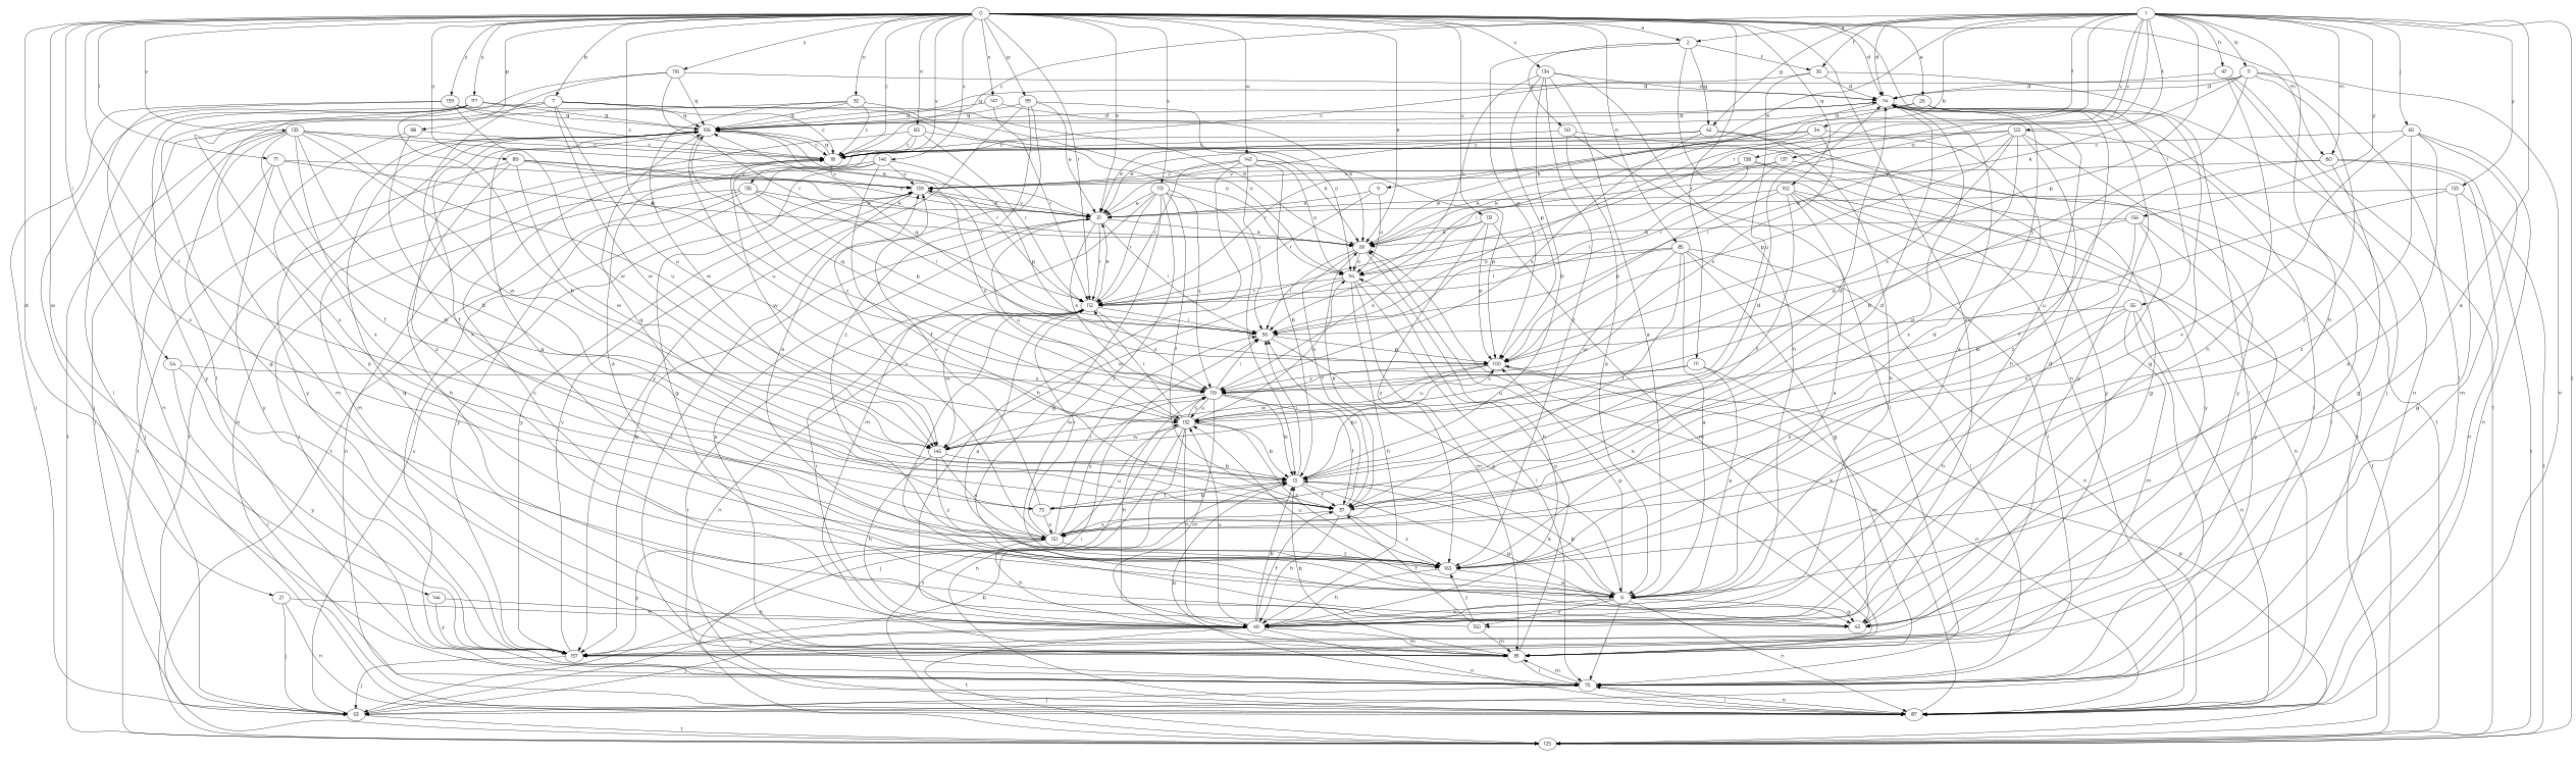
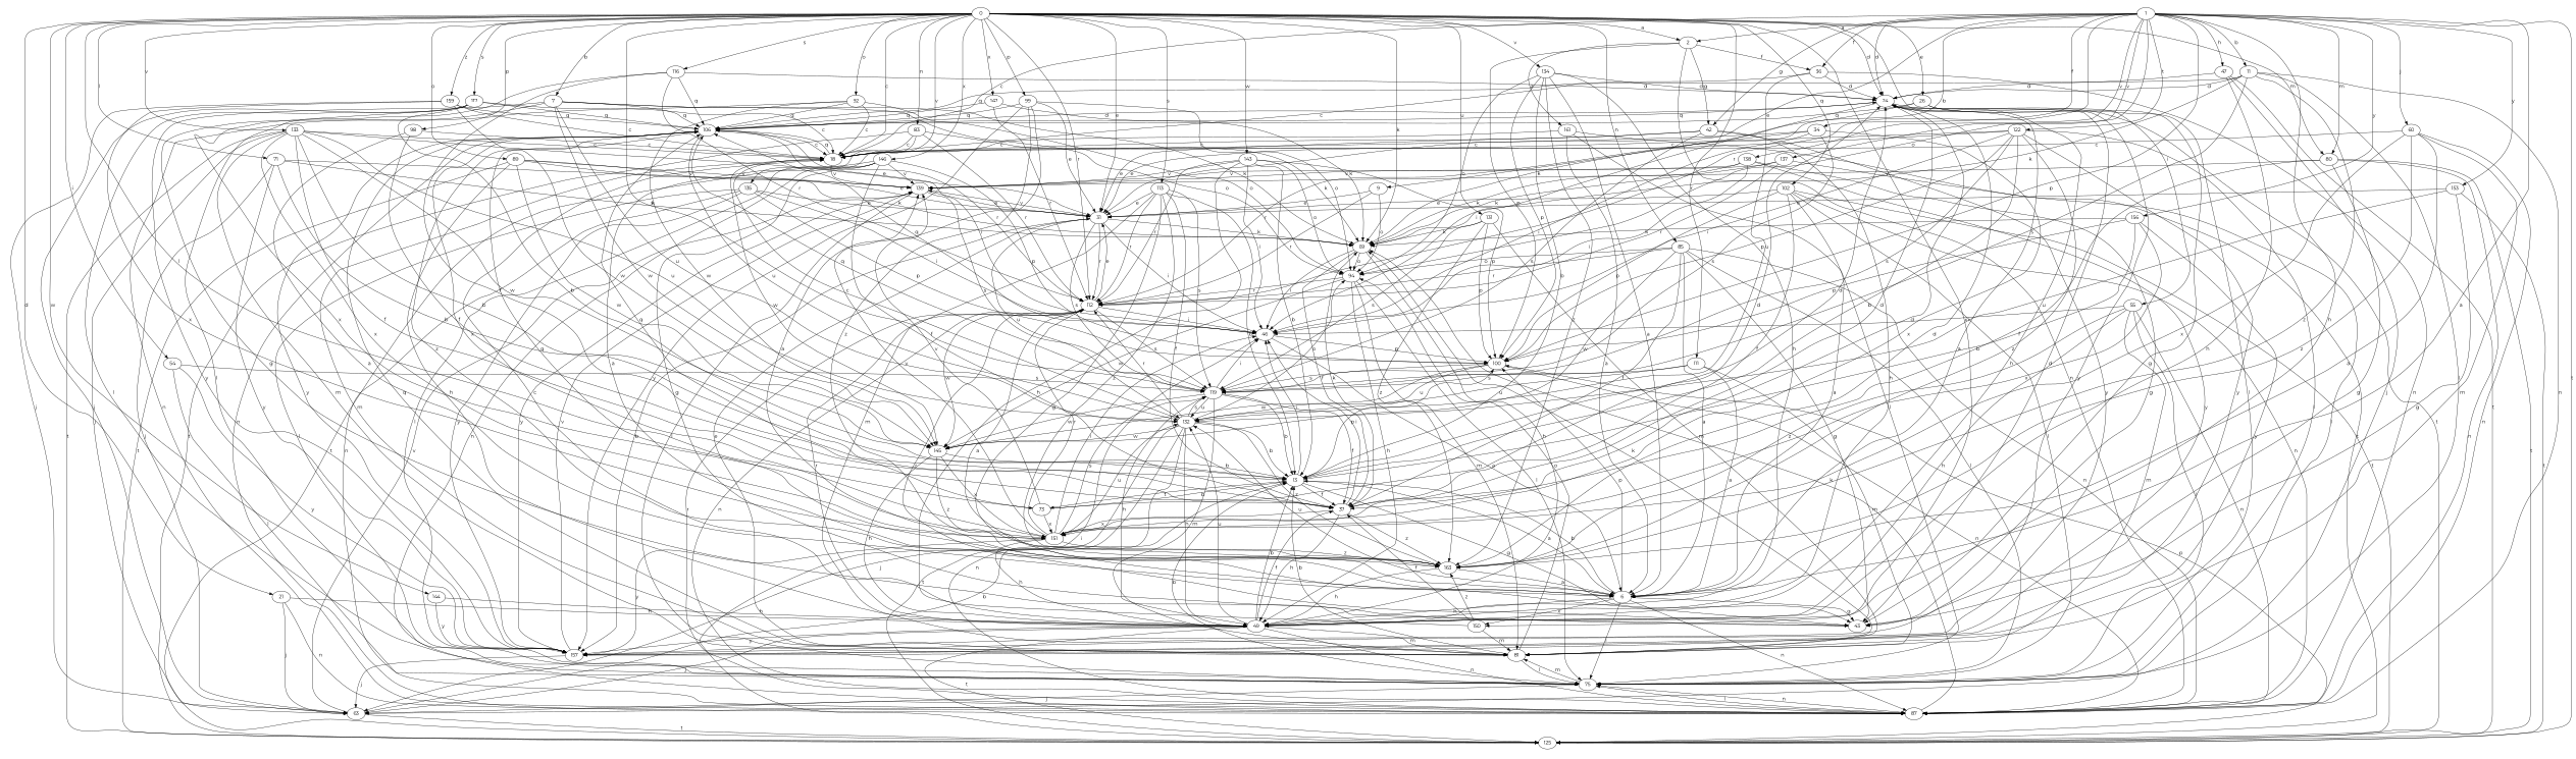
  strict digraph {
    fontname=Montserrat
    node [fontname=Montserrat]
    edge [fontname=Montserrat]
    0
    2
    7
    18
    21
    24
    26
    31
    54
    55
    69
    71
    73
    80
    83
    85
    89
    92
    98
    99
    102
    111
    112
    113
    116
    117
    119
    131
    133
    134
    135
    143
    144
    146
    147
    150
    159
    36
    42
    100
    87
    161
    94
    43
    132
    106
    145
    157
    81
    139
    49
    63
    6
    125
-   56
+   56 [label=46]
    75
    163
    37
    13
    151
    1
    9
    11
    34
    47
    60
    122
    137
    138
    153
    156
    0 -> 2 [label=a]
    0 -> 7 [label=b]
    0 -> 18 [label=c]
    0 -> 21 [label=d]
    0 -> 24 [label=d]
    0 -> 26 [label=e]
    0 -> 31 [label=e]
    0 -> 54 [label=i]
    0 -> 55 [label=i]
    0 -> 69 [label=k]
    0 -> 71 [label=l]
    0 -> 73 [label=l]
    0 -> 80 [label=m]
    0 -> 83 [label=n]
    0 -> 85 [label=n]
    0 -> 89 [label=o]
    0 -> 92 [label=o]
    0 -> 98 [label=p]
    0 -> 99 [label=p]
    0 -> 102 [label=q]
    0 -> 111 [label=r]
    0 -> 112 [label=r]
    0 -> 113 [label=s]
    0 -> 116 [label=s]
    0 -> 117 [label=s]
    0 -> 119 [label=s]
    0 -> 131 [label=u]
    0 -> 133 [label=v]
    0 -> 134 [label=v]
    0 -> 135 [label=v]
    0 -> 143 [label=w]
    0 -> 144 [label=w]
    0 -> 146 [label=x]
    0 -> 147 [label=x]
    0 -> 150 [label=x]
    0 -> 159 [label=z]
    2 -> 36 [label=f]
    2 -> 42 [label=g]
    2 -> 100 [label=p]
    2 -> 87 [label=n]
    2 -> 161 [label=z]
    7 -> 69 [label=k]
    7 -> 94 [label=o]
    7 -> 43 [label=g]
    7 -> 132 [label=u]
    7 -> 106 [label=q]
    7 -> 145 [label=w]
    7 -> 157 [label=y]
    18 -> 106 [label=q]
    18 -> 145 [label=w]
    18 -> 81 [label=m]
    18 -> 139 [label=v]
    21 -> 87 [label=n]
    21 -> 49 [label=h]
    21 -> 63 [label=j]
    24 -> 106 [label=q]
    24 -> 157 [label=y]
    24 -> 49 [label=h]
    24 -> 6 [label=a]
    24 -> 125 [label=t]
    24 -> 56 [label=i]
    26 -> 69 [label=k]
    26 -> 43 [label=g]
    26 -> 106 [label=q]
    26 -> 75 [label=l]
    31 -> 69 [label=k]
    31 -> 112 [label=r]
    31 -> 119 [label=s]
    31 -> 132 [label=u]
    31 -> 157 [label=b]
    31 -> 139 [label=v]
    31 -> 56 [label=i]
    54 -> 119 [label=s]
    54 -> 157 [label=y]
    54 -> 75 [label=l]
    55 -> 87 [label=n]
    55 -> 81 [label=m]
    55 -> 49 [label=h]
    55 -> 56 [label=i]
    55 -> 75 [label=l]
    55 -> 163 [label=z]
    69 -> 94 [label=o]
    69 -> 49 [label=h]
    69 -> 56 [label=i]
    69 -> 37 [label=f]
    71 -> 69 [label=k]
    71 -> 157 [label=y]
    71 -> 139 [label=v]
    71 -> 63 [label=j]
    71 -> 13 [label=b]
    73 -> 24 [label=d]
    73 -> 106 [label=q]
    73 -> 139 [label=v]
    73 -> 13 [label=b]
    73 -> 151 [label=x]
    80 -> 87 [label=n]
    80 -> 43 [label=g]
    80 -> 139 [label=v]
    80 -> 125 [label=t]
    80 -> 37 [label=f]
    83 -> 18 [label=c]
    83 -> 69 [label=k]
    83 -> 112 [label=r]
    83 -> 6 [label=a]
    83 -> 125 [label=t]
    85 -> 112 [label=r]
    85 -> 87 [label=n]
    85 -> 94 [label=o]
    85 -> 43 [label=g]
    85 -> 145 [label=w]
    85 -> 6 [label=a]
    85 -> 75 [label=l]
    85 -> 37 [label=f]
    89 -> 31 [label=e]
    89 -> 69 [label=k]
    89 -> 145 [label=w]
    89 -> 139 [label=v]
    89 -> 49 [label=h]
    89 -> 125 [label=t]
    92 -> 18 [label=c]
    92 -> 87 [label=n]
    92 -> 94 [label=o]
    92 -> 106 [label=q]
    92 -> 145 [label=w]
    98 -> 18 [label=c]
    98 -> 6 [label=a]
    98 -> 37 [label=f]
    99 -> 31 [label=e]
    99 -> 94 [label=o]
    99 -> 106 [label=q]
    99 -> 157 [label=y]
    99 -> 6 [label=a]
    99 -> 163 [label=z]
    102 -> 31 [label=e]
    102 -> 100 [label=p]
    102 -> 87 [label=n]
    102 -> 6 [label=a]
    102 -> 125 [label=t]
    102 -> 75 [label=l]
    102 -> 37 [label=f]
    111 -> 119 [label=s]
    111 -> 132 [label=u]
    111 -> 81 [label=m]
    111 -> 6 [label=a]
    112 -> 31 [label=e]
    112 -> 119 [label=s]
    112 -> 87 [label=n]
    112 -> 145 [label=w]
    112 -> 6 [label=a]
    112 -> 56 [label=i]
    113 -> 31 [label=e]
    113 -> 112 [label=r]
    113 -> 119 [label=s]
    113 -> 43 [label=g]
    113 -> 81 [label=m]
    113 -> 163 [label=z]
    113 -> 37 [label=f]
    113 -> 13 [label=b]
    116 -> 24 [label=d]
    116 -> 112 [label=r]
    116 -> 106 [label=q]
    116 -> 75 [label=l]
    116 -> 37 [label=f]
    117 -> 18 [label=c]
    117 -> 106 [label=q]
    117 -> 63 [label=j]
    117 -> 75 [label=l]
    117 -> 13 [label=b]
    117 -> 151 [label=x]
    119 -> 132 [label=u]
    119 -> 106 [label=q]
    119 -> 145 [label=w]
    119 -> 81 [label=m]
    119 -> 49 [label=h]
    119 -> 56 [label=i]
    119 -> 37 [label=f]
    119 -> 13 [label=b]
    131 -> 69 [label=k]
    131 -> 119 [label=s]
    131 -> 100 [label=p]
    131 -> 81 [label=m]
    131 -> 163 [label=z]
    133 -> 18 [label=c]
    133 -> 31 [label=e]
    133 -> 132 [label=u]
    133 -> 145 [label=w]
    133 -> 81 [label=m]
    133 -> 63 [label=j]
    133 -> 125 [label=t]
    133 -> 37 [label=f]
    133 -> 13 [label=b]
    133 -> 151 [label=x]
    134 -> 24 [label=d]
    134 -> 100 [label=p]
    134 -> 94 [label=o]
    134 -> 49 [label=h]
    134 -> 6 [label=a]
    134 -> 163 [label=z]
    134 -> 13 [label=b]
    135 -> 31 [label=e]
    135 -> 100 [label=p]
    135 -> 87 [label=n]
    135 -> 157 [label=y]
    135 -> 56 [label=i]
    135 -> 75 [label=l]
    143 -> 112 [label=r]
    143 -> 100 [label=p]
    143 -> 94 [label=o]
    143 -> 139 [label=v]
    143 -> 49 [label=h]
    143 -> 56 [label=i]
    143 -> 13 [label=b]
    144 -> 157 [label=y]
    144 -> 49 [label=h]
    146 -> 100 [label=p]
+   146 -> 87 [label=n]
    146 -> 43 [label=g]
    146 -> 139 [label=v]
    146 -> 125 [label=t]
    146 -> 75 [label=l]
    146 -> 37 [label=f]
    147 -> 69 [label=k]
    147 -> 112 [label=r]
    147 -> 106 [label=q]
    150 -> 18 [label=c]
    150 -> 81 [label=m]
    150 -> 163 [label=z]
    150 -> 37 [label=f]
    159 -> 18 [label=c]
    159 -> 106 [label=q]
    159 -> 145 [label=w]
    159 -> 63 [label=j]
    159 -> 151 [label=x]
    36 -> 24 [label=d]
    36 -> 87 [label=n]
    36 -> 132 [label=u]
    36 -> 106 [label=q]
    42 -> 18 [label=c]
    42 -> 31 [label=e]
    42 -> 119 [label=s]
    42 -> 157 [label=y]
    42 -> 49 [label=h]
    100 -> 119 [label=s]
    100 -> 87 [label=n]
    100 -> 132 [label=u]
    100 -> 145 [label=w]
    87 -> 69 [label=k]
    87 -> 112 [label=r]
    87 -> 75 [label=l]
    161 -> 18 [label=c]
    161 -> 6 [label=a]
    161 -> 125 [label=t]
    161 -> 75 [label=l]
    94 -> 112 [label=r]
    94 -> 145 [label=w]
    94 -> 81 [label=m]
    94 -> 49 [label=h]
    94 -> 75 [label=l]
    43 -> 24 [label=d]
    43 -> 112 [label=r]
    132 -> 18 [label=c]
    132 -> 112 [label=r]
    132 -> 119 [label=s]
    132 -> 87 [label=n]
    132 -> 94 [label=o]
    132 -> 145 [label=w]
    132 -> 49 [label=h]
    132 -> 63 [label=j]
    132 -> 125 [label=t]
    132 -> 163 [label=z]
    132 -> 13 [label=b]
    106 -> 18 [label=c]
    106 -> 24 [label=d]
    106 -> 112 [label=r]
    106 -> 87 [label=n]
    106 -> 132 [label=u]
    106 -> 157 [label=y]
    106 -> 56 [label=i]
    106 -> 163 [label=z]
    106 -> 151 [label=x]
    145 -> 49 [label=h]
    145 -> 163 [label=z]
    145 -> 13 [label=b]
    145 -> 151 [label=x]
    157 -> 139 [label=v]
    157 -> 63 [label=j]
    81 -> 31 [label=e]
    81 -> 69 [label=k]
    81 -> 94 [label=o]
    81 -> 106 [label=q]
    81 -> 75 [label=l]
    81 -> 13 [label=b]
    139 -> 31 [label=e]
    139 -> 119 [label=s]
    139 -> 157 [label=y]
    139 -> 75 [label=l]
    49 -> 112 [label=r]
    49 -> 87 [label=n]
    49 -> 132 [label=u]
    49 -> 157 [label=y]
    49 -> 81 [label=m]
    49 -> 63 [label=j]
    49 -> 125 [label=t]
    49 -> 37 [label=f]
    49 -> 13 [label=b]
    63 -> 139 [label=v]
    63 -> 125 [label=t]
    63 -> 13 [label=b]
    6 -> 150 [label=x]
    6 -> 100 [label=p]
    6 -> 87 [label=n]
    6 -> 43 [label=g]
    6 -> 132 [label=u]
    6 -> 49 [label=h]
    6 -> 75 [label=l]
    6 -> 13 [label=b]
    125 -> 100 [label=p]
    125 -> 56 [label=i]
    56 -> 100 [label=p]
    56 -> 106 [label=q]
    56 -> 6 [label=a]
    75 -> 87 [label=n]
    75 -> 81 [label=m]
    75 -> 63 [label=j]
    75 -> 13 [label=b]
    163 -> 24 [label=d]
    163 -> 106 [label=q]
    163 -> 49 [label=h]
    163 -> 6 [label=a]
    37 -> 24 [label=d]
    37 -> 69 [label=k]
    37 -> 49 [label=h]
    37 -> 56 [label=i]
    37 -> 163 [label=z]
    37 -> 151 [label=x]
    13 -> 24 [label=d]
    13 -> 73 [label=t]
    13 -> 100 [label=p]
    13 -> 43 [label=g]
    13 -> 6 [label=a]
    13 -> 56 [label=i]
    13 -> 37 [label=f]
    151 -> 24 [label=d]
    151 -> 112 [label=r]
    151 -> 119 [label=s]
    151 -> 132 [label=u]
    151 -> 157 [label=y]
    151 -> 139 [label=v]
    151 -> 49 [label=h]
    151 -> 56 [label=i]
    151 -> 163 [label=z]
    1 -> 2 [label=a]
    1 -> 18 [label=c]
    1 -> 24 [label=d]
    1 -> 31 [label=e]
    1 -> 80 [label=m]
    1 -> 112 [label=r]
    1 -> 36 [label=f]
    1 -> 42 [label=g]
    1 -> 100 [label=p]
    1 -> 94 [label=o]
    1 -> 49 [label=h]
    1 -> 6 [label=a]
    1 -> 125 [label=t]
    1 -> 9 [label=b]
    1 -> 11 [label=b]
    1 -> 34 [label=f]
    1 -> 47 [label=h]
    1 -> 60 [label=j]
    1 -> 122 [label=t]
    1 -> 137 [label=v]
    1 -> 138 [label=v]
    1 -> 153 [label=y]
    1 -> 156 [label=y]
    9 -> 31 [label=e]
    9 -> 112 [label=r]
    9 -> 94 [label=o]
    11 -> 18 [label=c]
    11 -> 24 [label=d]
    11 -> 69 [label=k]
    11 -> 119 [label=s]
    11 -> 87 [label=n]
    11 -> 75 [label=l]
    11 -> 163 [label=z]
    34 -> 18 [label=c]
    34 -> 112 [label=r]
    34 -> 119 [label=s]
    34 -> 56 [label=i]
    34 -> 151 [label=x]
    47 -> 24 [label=d]
    47 -> 49 [label=h]
    47 -> 63 [label=j]
    47 -> 125 [label=t]
    60 -> 18 [label=c]
    60 -> 87 [label=n]
    60 -> 81 [label=m]
    60 -> 6 [label=a]
    60 -> 163 [label=z]
    60 -> 151 [label=x]
    122 -> 18 [label=c]
    122 -> 31 [label=e]
    122 -> 119 [label=s]
    122 -> 100 [label=p]
    122 -> 157 [label=y]
    122 -> 56 [label=i]
    122 -> 75 [label=l]
    122 -> 163 [label=z]
    122 -> 13 [label=b]
    137 -> 69 [label=k]
    137 -> 112 [label=r]
    137 -> 139 [label=v]
    137 -> 75 [label=l]
    138 -> 69 [label=k]
    138 -> 43 [label=g]
    138 -> 157 [label=y]
    138 -> 139 [label=v]
    138 -> 56 [label=i]
    153 -> 31 [label=e]
    153 -> 43 [label=g]
    153 -> 132 [label=u]
    153 -> 125 [label=t]
    156 -> 69 [label=k]
    156 -> 100 [label=p]
    156 -> 157 [label=y]
    156 -> 13 [label=b]
    156 -> 151 [label=x]
  }
